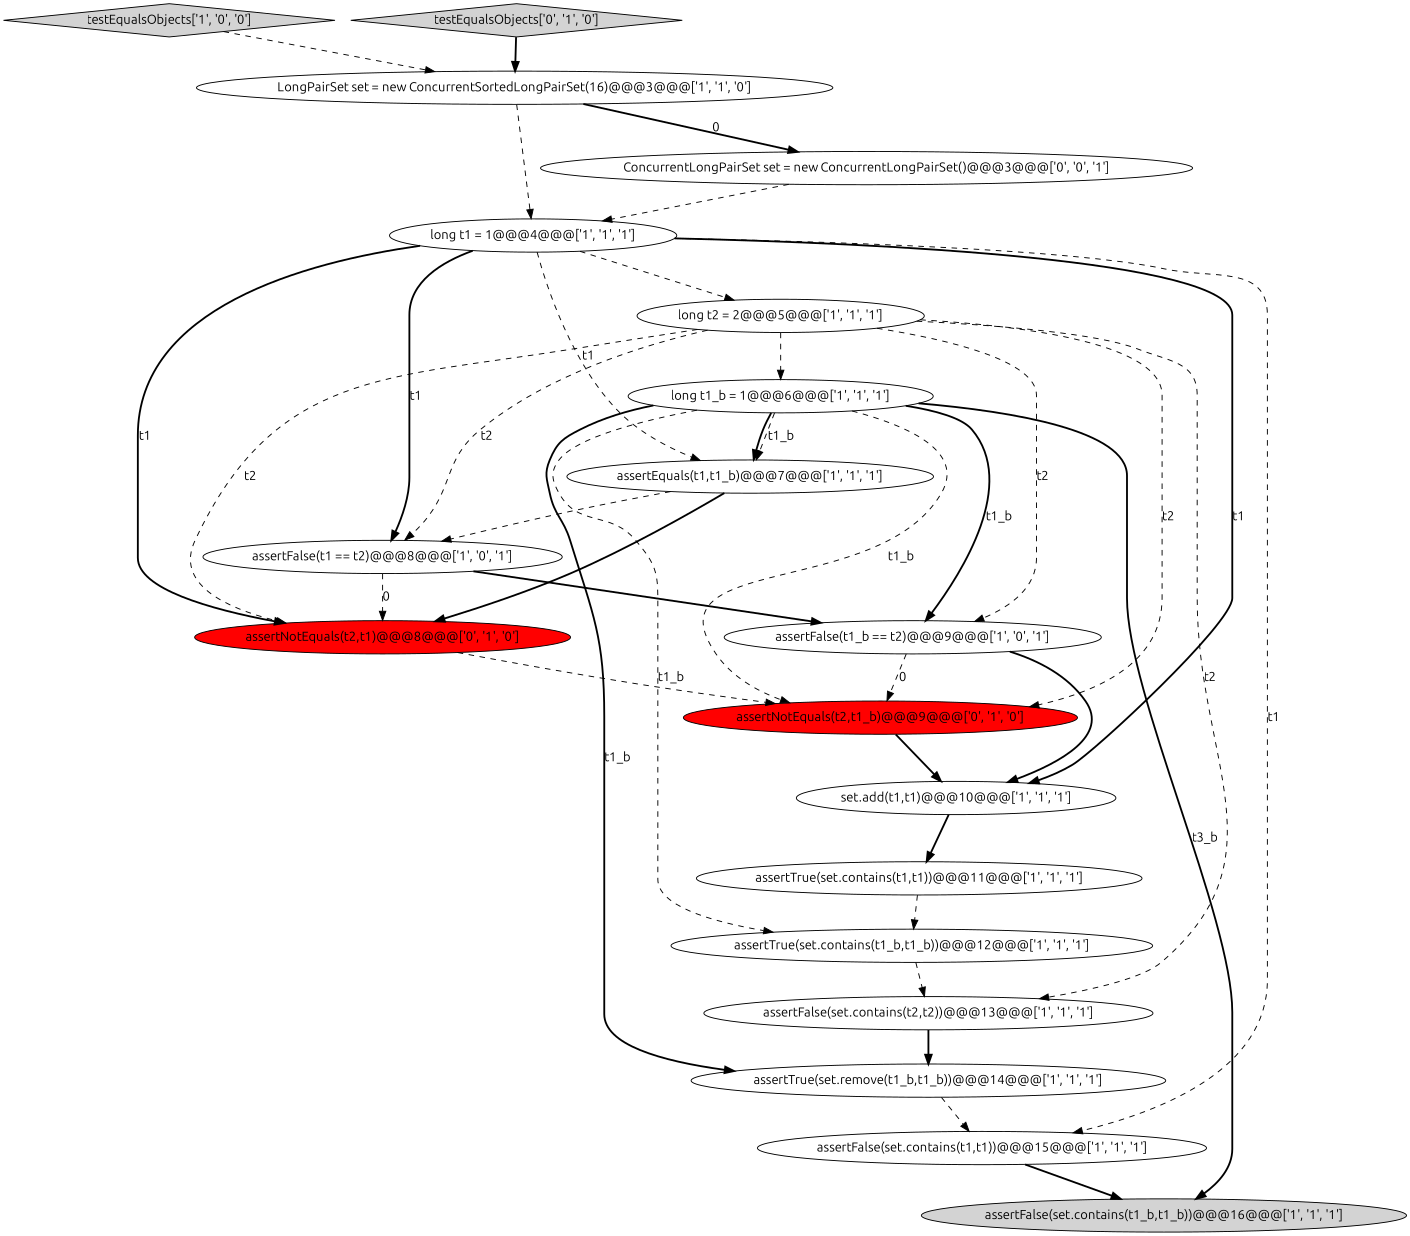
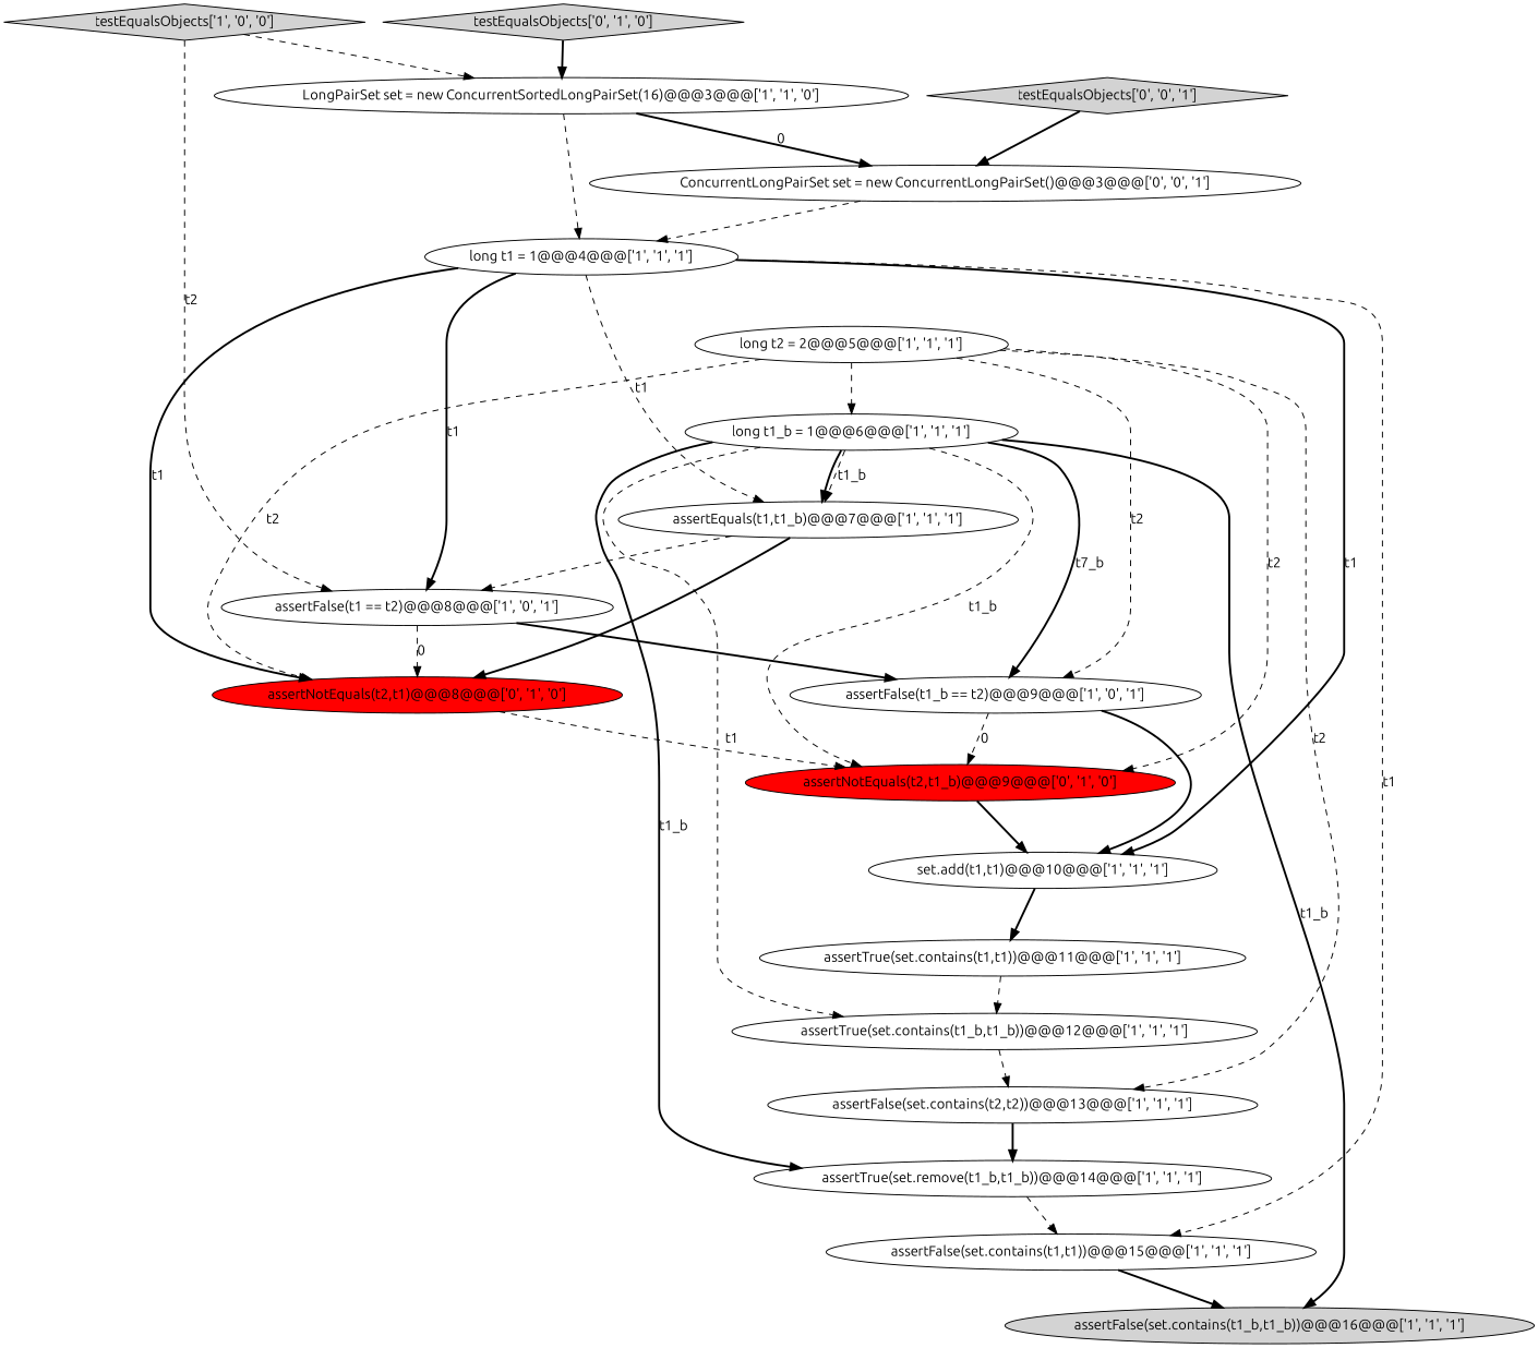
  digraph {
    fontname=Ubuntu
    node [fillcolor=white fontname=Ubuntu shape=ellipse style=filled]
    edge [fontname=Ubuntu style=dashed]
    n1 [fillcolor=lightgray label="testEqualsObjects['0', '1', '0']" shape=diamond]
    n2 [label="LongPairSet set = new ConcurrentSortedLongPairSet(16)@@@3@@@['1', '1', '0']"]
    n3 [label="ConcurrentLongPairSet set = new ConcurrentLongPairSet()@@@3@@@['0', '0', '1']"]
    n4 [label="long t1 = 1@@@4@@@['1', '1', '1']"]
+   n5 [fillcolor=lightgray label="testEqualsObjects['0', '0', '1']" shape=diamond]
    n6 [fillcolor=lightgray label="assertFalse(set.contains(t1_b,t1_b))@@@16@@@['1', '1', '1']"]
    n7 [fillcolor=red label="assertNotEquals(t2,t1_b)@@@9@@@['0', '1', '0']"]
    n8 [label="set.add(t1,t1)@@@10@@@['1', '1', '1']"]
    n9 [label="assertTrue(set.contains(t1,t1))@@@11@@@['1', '1', '1']"]
    n10 [label="assertFalse(set.contains(t1,t1))@@@15@@@['1', '1', '1']"]
    n11 [label="assertTrue(set.contains(t1_b,t1_b))@@@12@@@['1', '1', '1']"]
    n12 [label="long t2 = 2@@@5@@@['1', '1', '1']"]
    n13 [label="long t1_b = 1@@@6@@@['1', '1', '1']"]
    n14 [label="assertFalse(t1_b == t2)@@@9@@@['1', '0', '1']"]
    n15 [label="assertFalse(set.contains(t2,t2))@@@13@@@['1', '1', '1']"]
    n16 [fillcolor=red label="assertNotEquals(t2,t1)@@@8@@@['0', '1', '0']"]
    n17 [label="assertFalse(t1 == t2)@@@8@@@['1', '0', '1']"]
    n18 [label="assertEquals(t1,t1_b)@@@7@@@['1', '1', '1']"]
    n19 [label="assertTrue(set.remove(t1_b,t1_b))@@@14@@@['1', '1', '1']"]
    n20 [fillcolor=lightgray label="testEqualsObjects['1', '0', '0']" shape=diamond]
    n1 -> n2 [style=bold]
    n2 -> n3 [label=0 style=bold]
    n2 -> n4
    n3 -> n4
    n4 -> n8 [label=t1 style=bold]
    n4 -> n10 [label=t1]
-   n4 -> n12
    n4 -> n16 [label=t1 style=bold]
    n4 -> n17 [label=t1 style=bold]
    n4 -> n18 [label=t1]
+   n5 -> n3 [style=bold]
    n7 -> n8 [style=bold]
    n8 -> n9 [style=bold]
    n9 -> n11
    n10 -> n6 [style=bold]
    n11 -> n15
    n12 -> n7 [label=t2]
    n12 -> n13
    n12 -> n14 [label=t2]
    n12 -> n15 [label=t2]
    n12 -> n16 [label=t2]
-   n12 -> n17 [label=t2]
-   n13 -> n6 [label=t3_b style=bold]
+   n20 -> n17 [label=t2]
+   n13 -> n6 [label=t1_b style=bold]
    n13 -> n7 [label=t1_b]
-   n13 -> n11 [label=t1_b]
-   n13 -> n14 [label=t1_b style=bold]
+   n13 -> n11 [label=t1]
+   n13 -> n14 [label=t7_b style=bold]
    n13 -> n18 [style=bold]
    n13 -> n18 [label=t1_b]
    n13 -> n19 [label=t1_b style=bold]
    n14 -> n7 [label=0]
    n14 -> n8 [style=bold]
    n15 -> n19 [style=bold]
    n16 -> n7
    n17 -> n14 [style=bold]
    n17 -> n16 [label=0]
    n18 -> n16 [style=bold]
    n18 -> n17
    n19 -> n10
    n20 -> n2
  }
